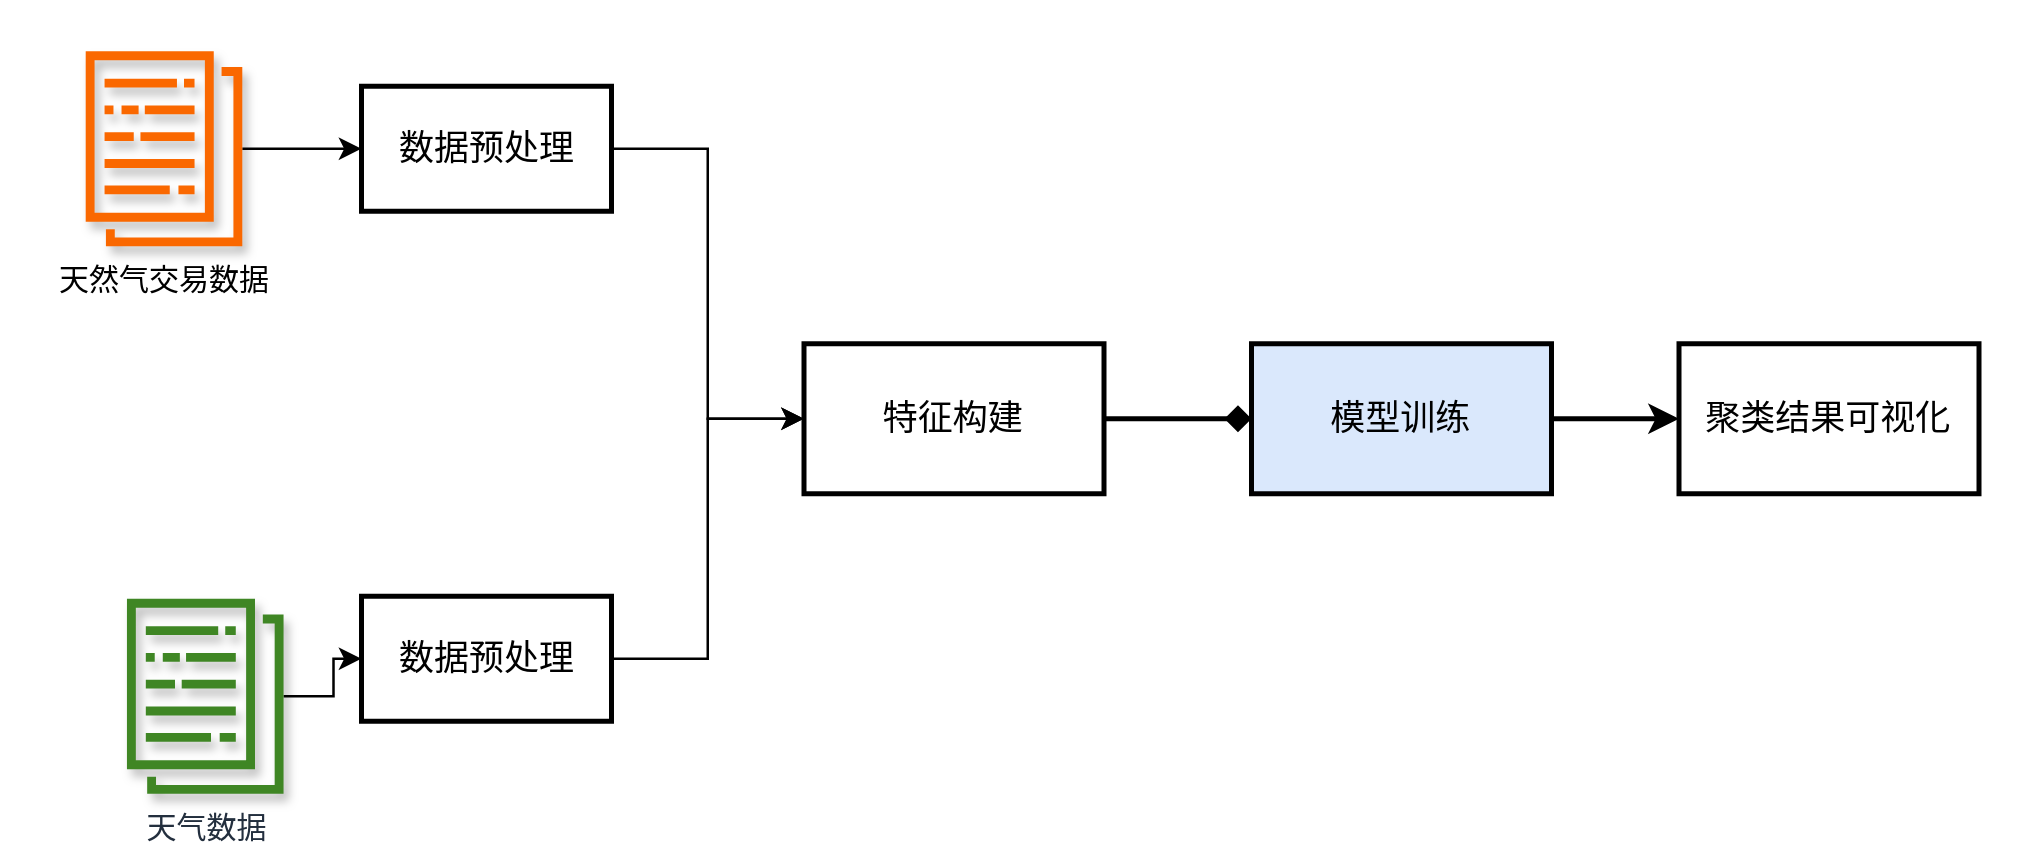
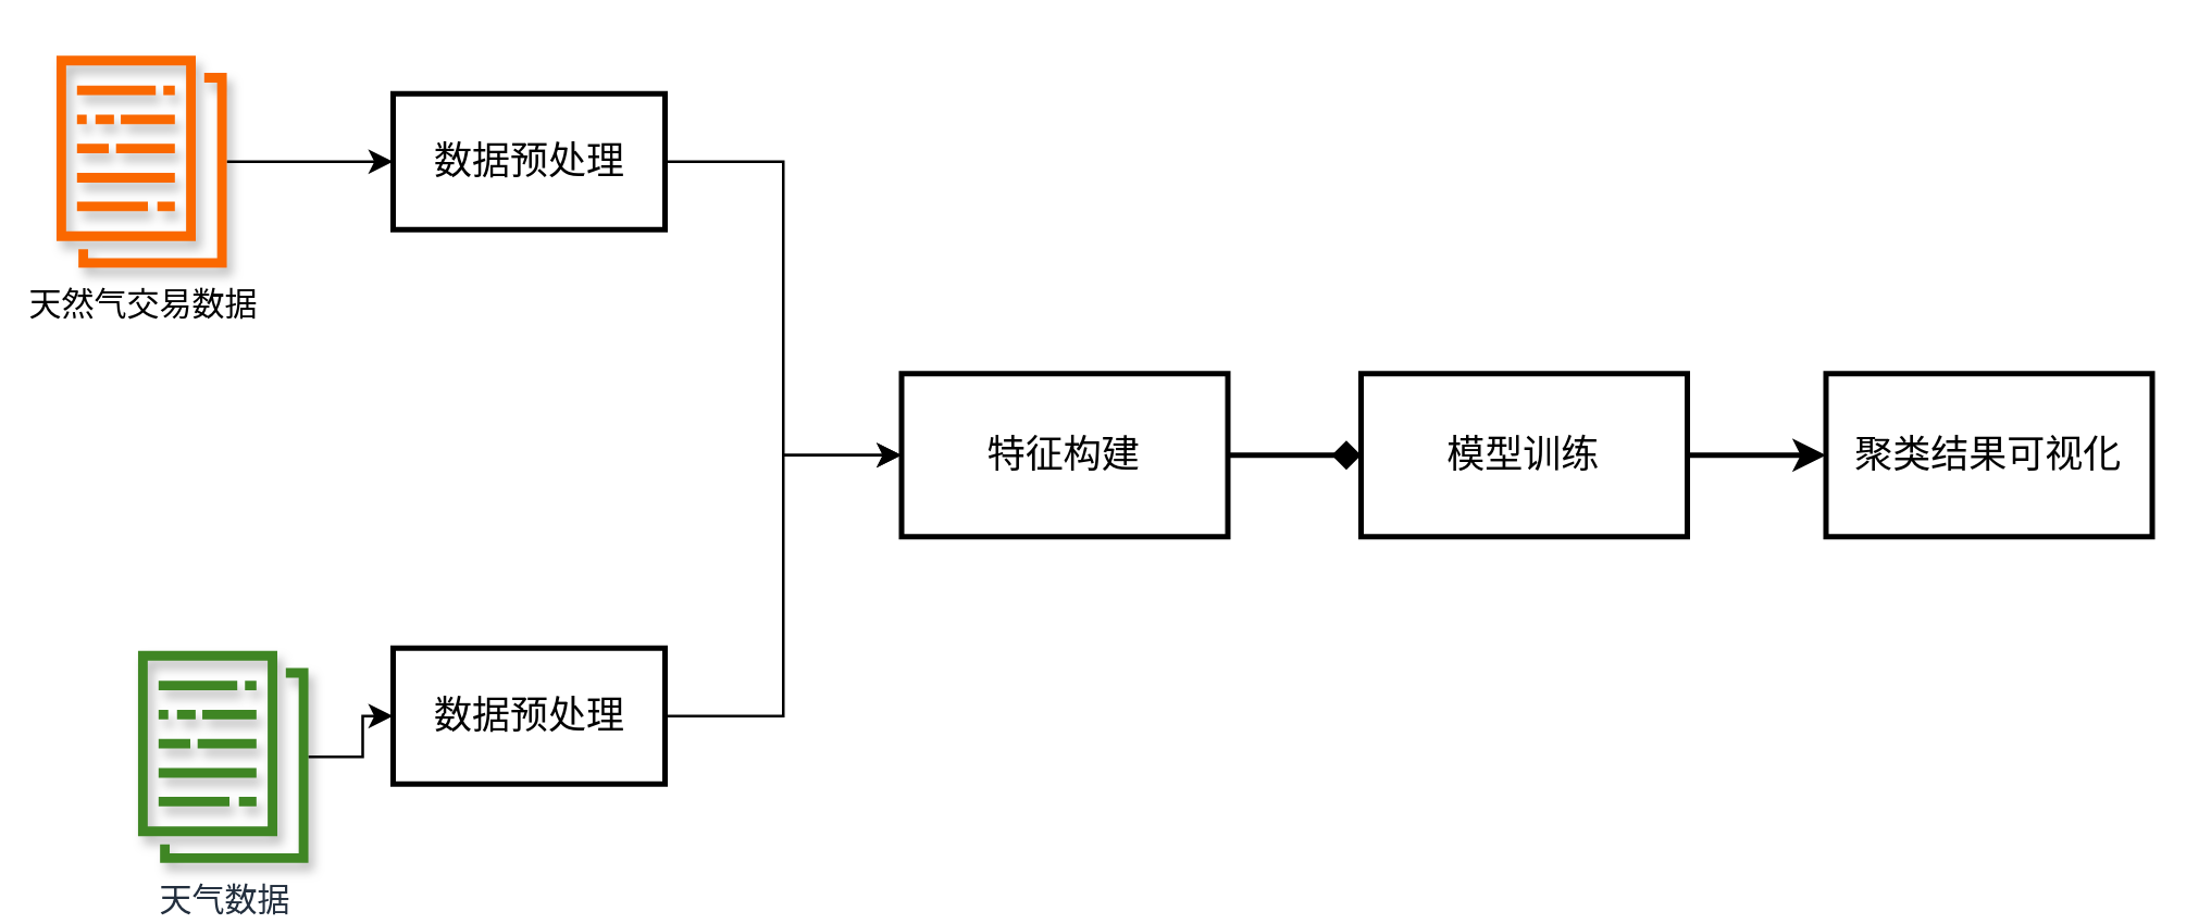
  <mxCell id="0" />
  <mxCell id="1" parent="0" />
  <mxCell id="2" style="edgeStyle=orthogonalEdgeStyle;rounded=0;orthogonalLoop=1;jettySize=auto;html=1;entryX=0;entryY=0.5;entryDx=0;entryDy=0;" edge="1" parent="1" source="3" target="9"><mxGeometry relative="1" as="geometry" /></mxCell>
  <mxCell id="3" value="天气数据" style="sketch=0;outlineConnect=0;fontColor=#232F3E;gradientColor=none;fillColor=#3F8624;strokeColor=none;dashed=0;verticalLabelPosition=bottom;verticalAlign=top;align=center;html=1;fontSize=12;fontStyle=0;aspect=fixed;pointerEvents=1;shape=mxgraph.aws4.data_set;shadow=1;" vertex="1" parent="1"><mxGeometry x="50" y="239" width="63" height="78" as="geometry" /></mxCell>
  <mxCell id="4" style="edgeStyle=orthogonalEdgeStyle;rounded=0;orthogonalLoop=1;jettySize=auto;html=1;" edge="1" parent="1" source="5" target="7"><mxGeometry relative="1" as="geometry" /></mxCell>
- <mxCell id="5" value="天然气交易数据" style="sketch=0;outlineConnect=0;fillColor=#fa6800;strokeColor=#C73500;dashed=0;verticalLabelPosition=bottom;verticalAlign=top;align=center;html=1;fontSize=12;fontStyle=0;aspect=fixed;pointerEvents=1;shape=mxgraph.aws4.data_set;fontColor=#000000;shadow=1;" vertex="1" parent="1"><mxGeometry x="20" y="20" width="90" height="78" as="geometry" /></mxCell>
+ <mxCell id="5" value="天然气交易数据" style="sketch=0;outlineConnect=0;fillColor=#fa6800;strokeColor=#C73500;dashed=0;verticalLabelPosition=bottom;verticalAlign=top;align=center;html=1;fontSize=12;fontStyle=0;aspect=fixed;pointerEvents=1;shape=mxgraph.aws4.data_set;fontColor=#000000;shadow=1;" vertex="1" parent="1"><mxGeometry x="20" y="20" width="63" height="78" as="geometry" /></mxCell>
  <mxCell id="6" style="edgeStyle=orthogonalEdgeStyle;rounded=0;orthogonalLoop=1;jettySize=auto;html=1;entryX=0;entryY=0.5;entryDx=0;entryDy=0;" edge="1" parent="1" source="7" target="11"><mxGeometry relative="1" as="geometry" /></mxCell>
  <mxCell id="7" value="&lt;font style=&quot;font-size: 14px&quot;&gt;数据预处理&lt;/font&gt;" style="html=1;dashed=0;whitespace=wrap;strokeWidth=2;" vertex="1" parent="1"><mxGeometry x="144" y="34" width="100" height="50" as="geometry" /></mxCell>
  <mxCell id="8" style="edgeStyle=orthogonalEdgeStyle;rounded=0;orthogonalLoop=1;jettySize=auto;html=1;entryX=0;entryY=0.5;entryDx=0;entryDy=0;" edge="1" parent="1" source="9" target="11"><mxGeometry relative="1" as="geometry" /></mxCell>
  <mxCell id="9" value="&lt;font style=&quot;font-size: 14px&quot;&gt;数据预处理&lt;/font&gt;" style="html=1;dashed=0;whitespace=wrap;strokeWidth=2;" vertex="1" parent="1"><mxGeometry x="144" y="238" width="100" height="50" as="geometry" /></mxCell>
  <mxCell id="10" value="" style="edgeStyle=orthogonalEdgeStyle;rounded=0;orthogonalLoop=1;jettySize=auto;html=1;fontSize=12;fillColor=default;dashed=0;strokeWidth=2;endArrow=diamond;" edge="1" parent="1" source="11" target="13"><mxGeometry relative="1" as="geometry" /></mxCell>
- <mxCell id="11" value="&lt;font style=&quot;font-size: 14px&quot;&gt;特征构建&lt;/font&gt;" style="whiteSpace=wrap;html=1;strokeWidth=2;dashed=0;" vertex="1" parent="1"><mxGeometry x="321" y="137" width="120" height="60" as="geometry" /></mxCell>
+ <mxCell id="11" value="&lt;font style=&quot;font-size: 14px&quot;&gt;特征构建&lt;/font&gt;" style="whiteSpace=wrap;html=1;strokeWidth=2;dashed=0;" vertex="1" parent="1"><mxGeometry x="331" y="137" width="120" height="60" as="geometry" /></mxCell>
  <mxCell id="12" value="" style="edgeStyle=orthogonalEdgeStyle;rounded=0;orthogonalLoop=1;jettySize=auto;html=1;fontSize=12;fillColor=default;dashed=0;strokeWidth=2;" edge="1" parent="1" source="13" target="14"><mxGeometry relative="1" as="geometry" /></mxCell>
- <mxCell id="13" value="&lt;font style=&quot;font-size: 14px&quot;&gt;模型训练&lt;/font&gt;" style="whiteSpace=wrap;html=1;strokeWidth=2;dashed=0;fillColor=#dae8fc;" vertex="1" parent="1"><mxGeometry x="500" y="137" width="120" height="60" as="geometry" /></mxCell>
+ <mxCell id="13" value="&lt;font style=&quot;font-size: 14px&quot;&gt;模型训练&lt;/font&gt;" style="whiteSpace=wrap;html=1;strokeWidth=2;dashed=0;" vertex="1" parent="1"><mxGeometry x="500" y="137" width="120" height="60" as="geometry" /></mxCell>
  <mxCell id="14" value="&lt;font style=&quot;font-size: 14px&quot;&gt;聚类结果可视化&lt;/font&gt;" style="whiteSpace=wrap;html=1;strokeWidth=2;" vertex="1" parent="1"><mxGeometry x="671" y="137" width="120" height="60" as="geometry" /></mxCell>
